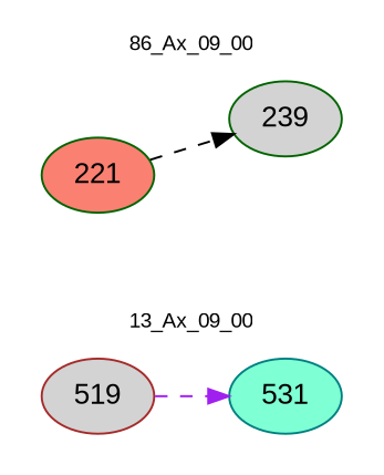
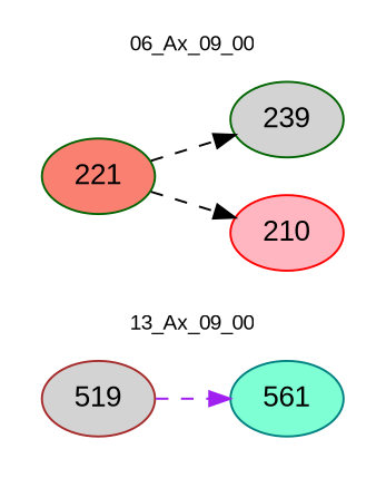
  digraph {
    fontname="Liberation Sans"
    rankdir=LR
    node [color=darkgreen fillcolor=lightgrey fontname="Liberation Sans" style=filled]
    edge [color=black fontname="Liberation Sans" style=dashed]
    n1 [color=brown label=519]
-   n2 [color=teal fillcolor=aquamarine label=531]
+   n2 [color=teal fillcolor=aquamarine label=561]
    n3 [fillcolor=salmon label=221]
+   n4 [color=red fillcolor=lightpink label=210]
    n5 [label=239]
    subgraph cluster_1 {
      color=white
      fontsize=10
      label="13_Ax_09_00"
      n1
      n2
    }
    subgraph cluster_2 {
      color=white
      fontsize=10
-     label="86_Ax_09_00"
+     label="06_Ax_09_00"
      n3
+     n4
      n5
    }
    n1 -> n2 [color=purple]
+   n3 -> n4
    n3 -> n5
  }
